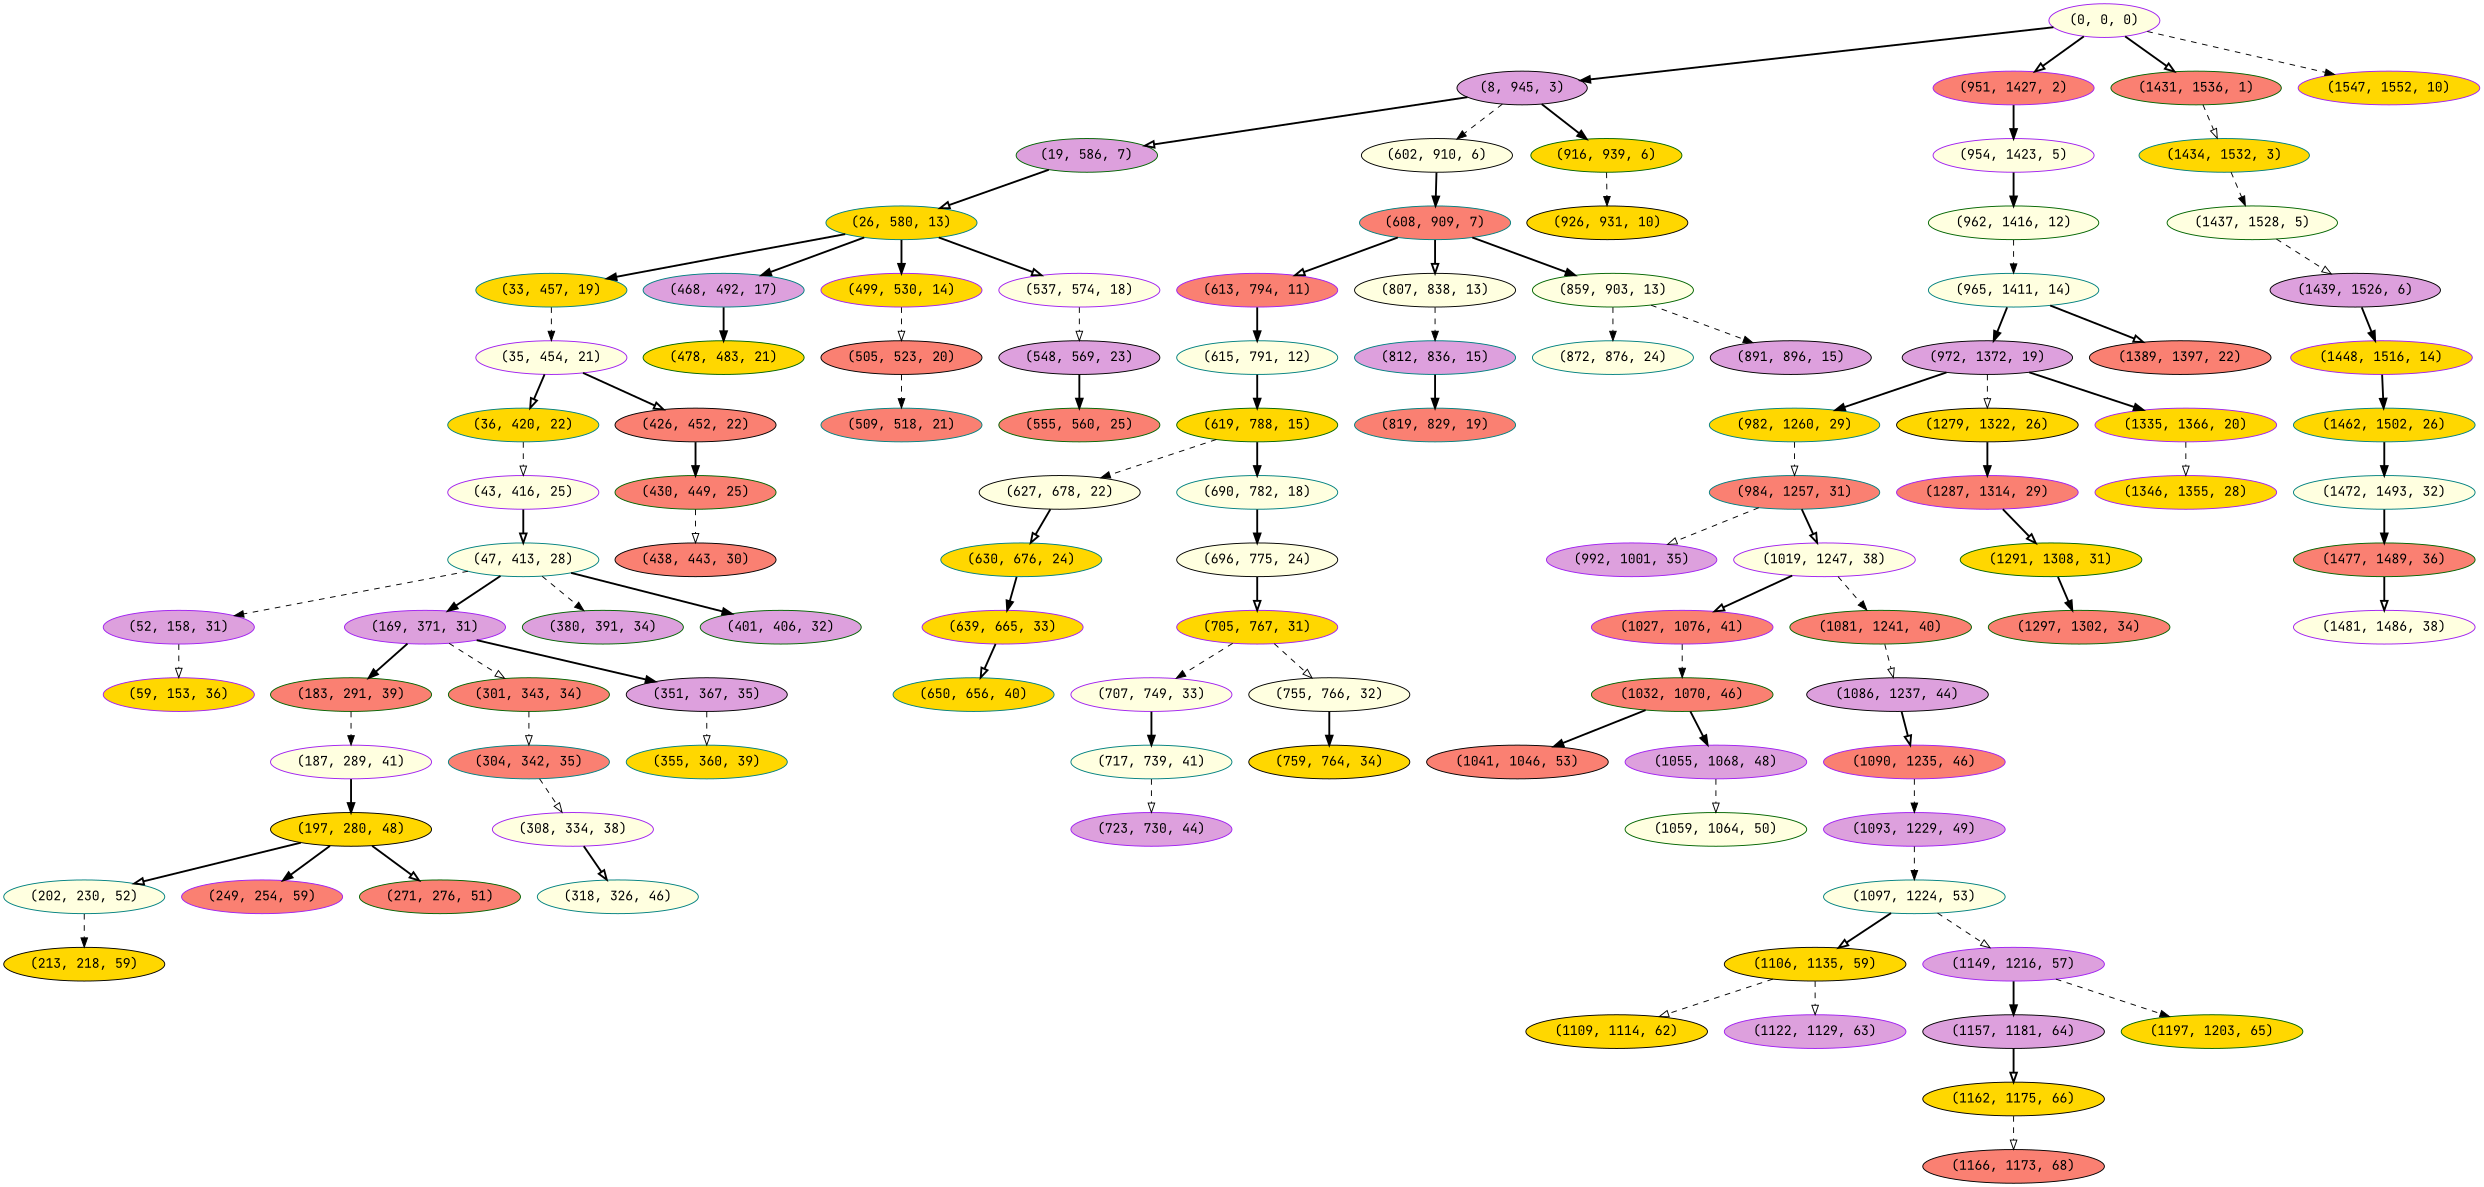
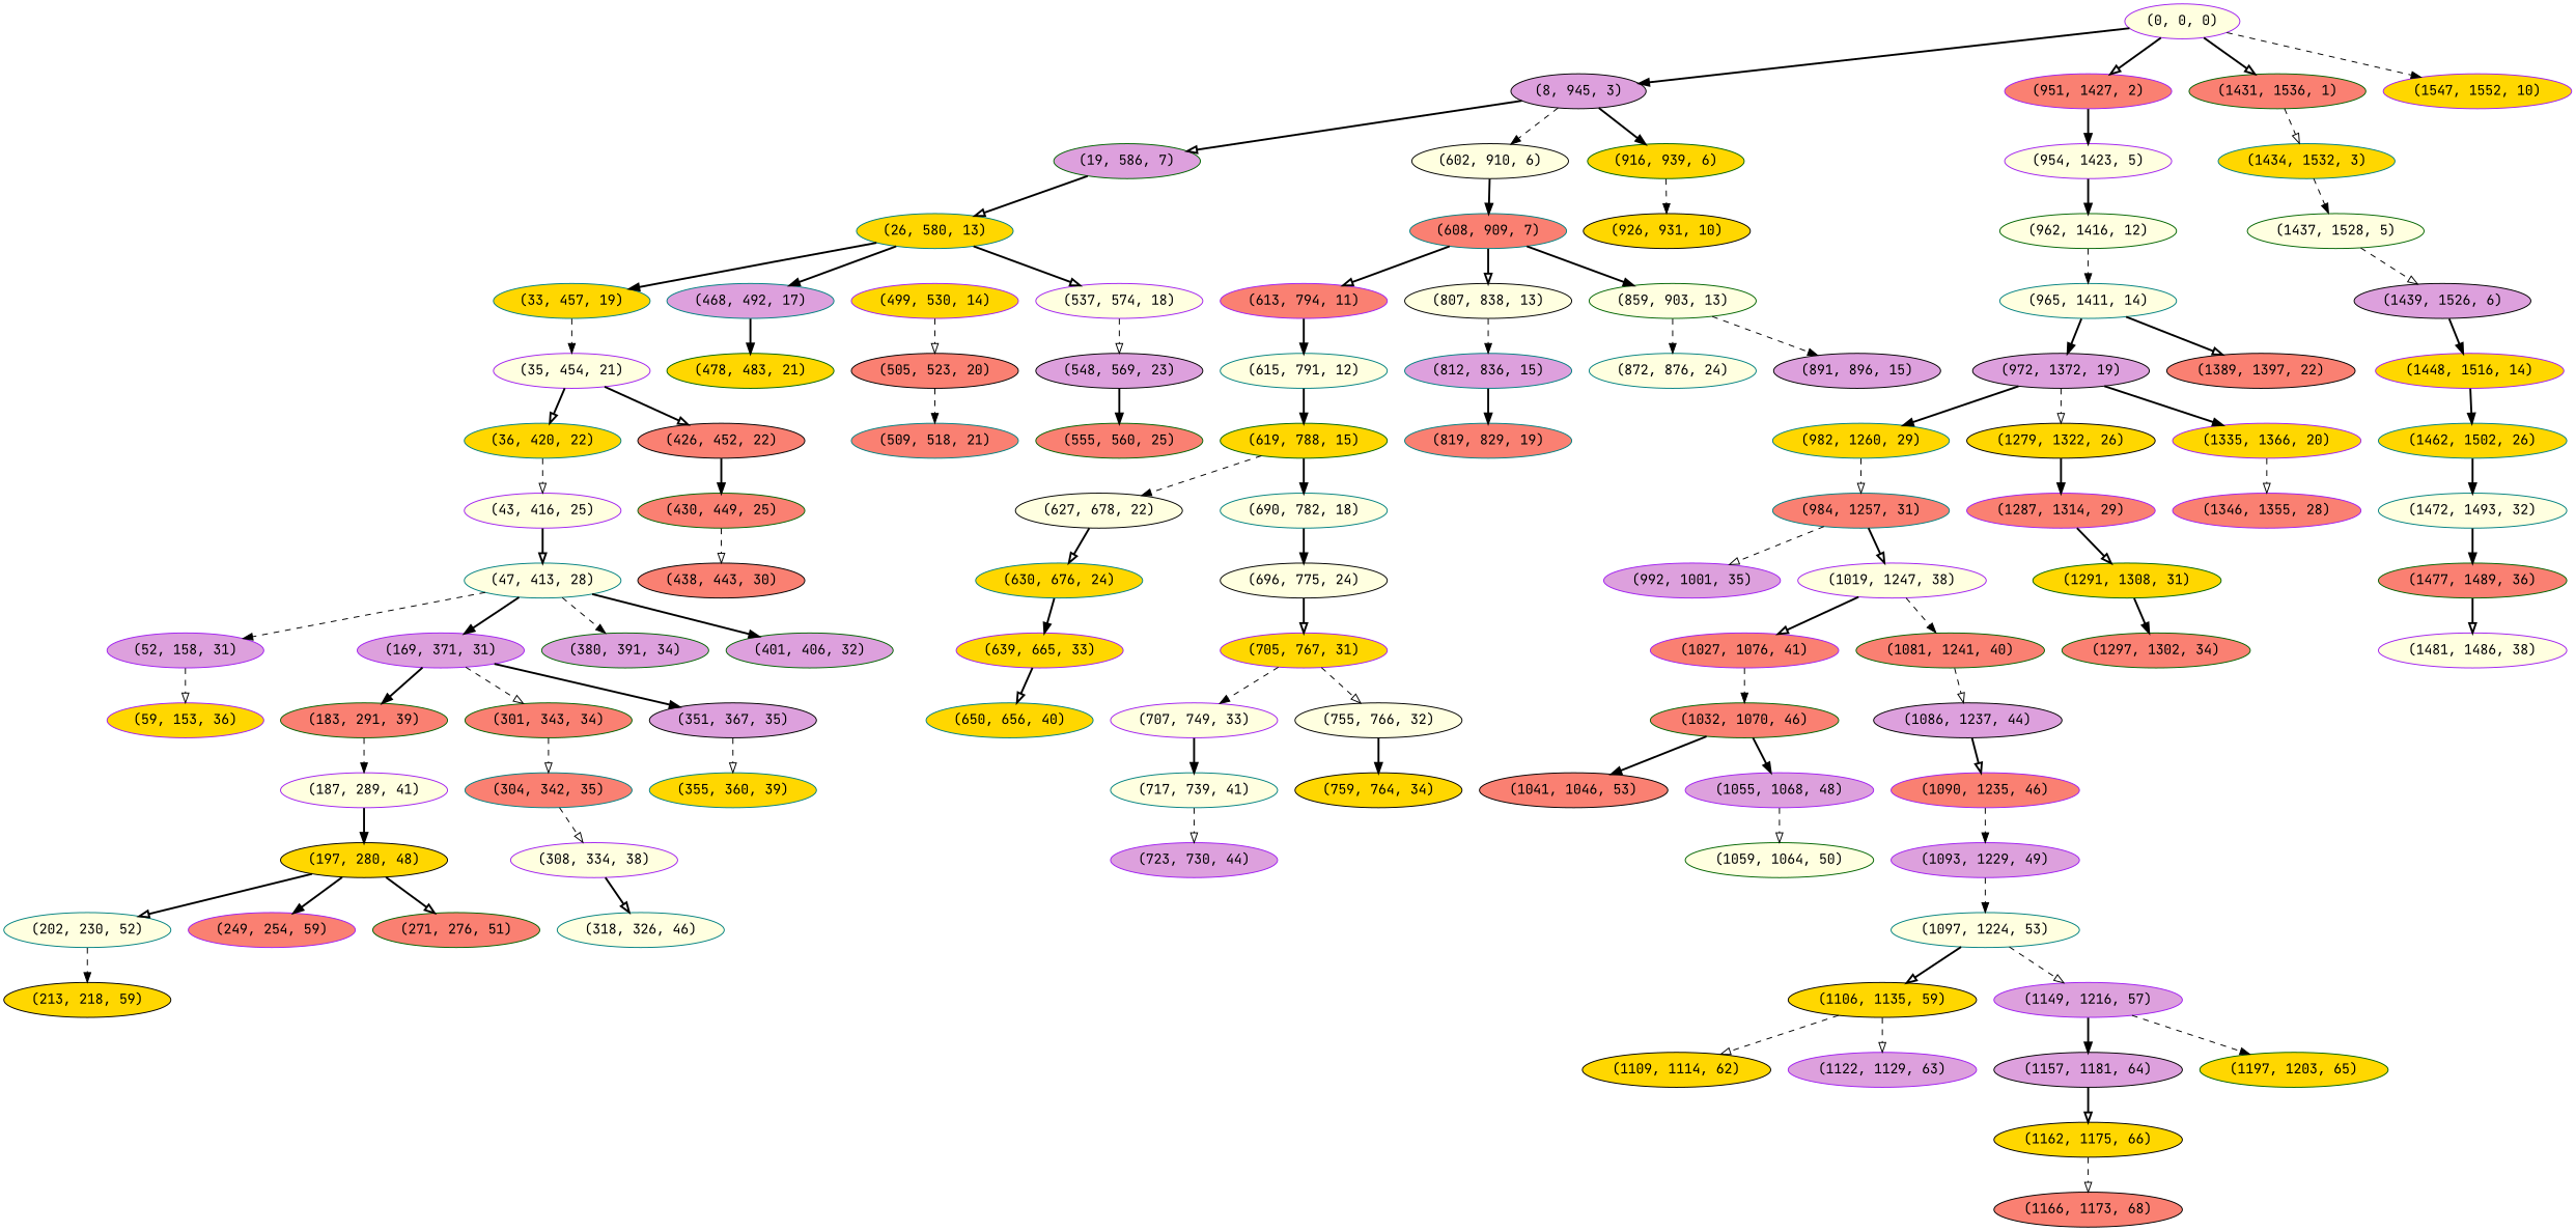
  digraph {
    fontname="JetBrains Mono"
    node [color=purple fillcolor=lightyellow fontname="JetBrains Mono" style=filled]
    edge [arrowhead=normal fontname="JetBrains Mono" style=bold]
    "(8, 945, 3)" [color=black fillcolor=plum]
    "(0, 0, 0)"
    "(951, 1427, 2)" [fillcolor=salmon]
    "(1431, 1536, 1)" [color=darkgreen fillcolor=salmon]
    "(1547, 1552, 10)" [fillcolor=gold]
    "(19, 586, 7)" [color=darkgreen fillcolor=plum]
    "(602, 910, 6)" [color=black]
    "(916, 939, 6)" [color=darkgreen fillcolor=gold]
    "(954, 1423, 5)"
    "(1434, 1532, 3)" [color=teal fillcolor=gold]
    "(26, 580, 13)" [color=teal fillcolor=gold]
    "(608, 909, 7)" [color=teal fillcolor=salmon]
    "(926, 931, 10)" [color=black fillcolor=gold]
    "(33, 457, 19)" [color=teal fillcolor=gold]
    "(468, 492, 17)" [color=teal fillcolor=plum]
    "(499, 530, 14)" [fillcolor=gold]
    "(537, 574, 18)"
    "(35, 454, 21)"
    "(478, 483, 21)" [color=darkgreen fillcolor=gold]
    "(505, 523, 20)" [color=black fillcolor=salmon]
    "(548, 569, 23)" [color=black fillcolor=plum]
    "(36, 420, 22)" [color=teal fillcolor=gold]
    "(426, 452, 22)" [color=black fillcolor=salmon]
    "(43, 416, 25)"
    "(430, 449, 25)" [color=darkgreen fillcolor=salmon]
    "(47, 413, 28)" [color=teal]
    "(52, 158, 31)" [fillcolor=plum]
    "(169, 371, 31)" [fillcolor=plum]
    "(380, 391, 34)" [color=darkgreen fillcolor=plum]
    "(401, 406, 32)" [color=darkgreen fillcolor=plum]
    "(59, 153, 36)" [fillcolor=gold]
    "(183, 291, 39)" [color=darkgreen fillcolor=salmon]
    "(301, 343, 34)" [color=darkgreen fillcolor=salmon]
    "(351, 367, 35)" [color=black fillcolor=plum]
    "(187, 289, 41)"
    "(304, 342, 35)" [color=teal fillcolor=salmon]
    "(355, 360, 39)" [color=teal fillcolor=gold]
    "(197, 280, 48)" [color=black fillcolor=gold]
    "(202, 230, 52)" [color=teal]
    "(249, 254, 59)" [fillcolor=salmon]
    "(271, 276, 51)" [color=darkgreen fillcolor=salmon]
    "(213, 218, 59)" [color=black fillcolor=gold]
    "(308, 334, 38)"
    "(318, 326, 46)" [color=teal]
    "(438, 443, 30)" [color=black fillcolor=salmon]
    "(509, 518, 21)" [color=teal fillcolor=salmon]
    "(555, 560, 25)" [color=darkgreen fillcolor=salmon]
    "(613, 794, 11)" [fillcolor=salmon]
    "(807, 838, 13)" [color=black]
    "(859, 903, 13)" [color=darkgreen]
    "(615, 791, 12)" [color=teal]
    "(812, 836, 15)" [color=teal fillcolor=plum]
    "(872, 876, 24)" [color=teal]
    "(891, 896, 15)" [color=black fillcolor=plum]
    "(619, 788, 15)" [color=darkgreen fillcolor=gold]
    "(627, 678, 22)" [color=black]
    "(690, 782, 18)" [color=teal]
    "(630, 676, 24)" [color=teal fillcolor=gold]
    "(696, 775, 24)" [color=black]
    "(639, 665, 33)" [fillcolor=gold]
    "(650, 656, 40)" [color=teal fillcolor=gold]
    "(705, 767, 31)" [fillcolor=gold]
    "(707, 749, 33)"
    "(755, 766, 32)" [color=black]
    "(717, 739, 41)" [color=teal]
    "(759, 764, 34)" [color=black fillcolor=gold]
    "(723, 730, 44)" [fillcolor=plum]
    "(819, 829, 19)" [color=teal fillcolor=salmon]
    "(962, 1416, 12)" [color=darkgreen]
    "(965, 1411, 14)" [color=teal]
    "(972, 1372, 19)" [color=black fillcolor=plum]
    "(1389, 1397, 22)" [color=black fillcolor=salmon]
    "(982, 1260, 29)" [color=teal fillcolor=gold]
    "(1279, 1322, 26)" [color=black fillcolor=gold]
    "(1335, 1366, 20)" [fillcolor=gold]
    "(984, 1257, 31)" [color=teal fillcolor=salmon]
    "(1287, 1314, 29)" [fillcolor=salmon]
-   "(1346, 1355, 28)" [fillcolor=gold]
+   "(1346, 1355, 28)" [fillcolor=salmon]
    "(992, 1001, 35)" [fillcolor=plum]
    "(1019, 1247, 38)"
    "(1027, 1076, 41)" [fillcolor=salmon]
    "(1081, 1241, 40)" [color=darkgreen fillcolor=salmon]
    "(1032, 1070, 46)" [color=darkgreen fillcolor=salmon]
    "(1086, 1237, 44)" [color=black fillcolor=plum]
    "(1041, 1046, 53)" [color=black fillcolor=salmon]
    "(1055, 1068, 48)" [fillcolor=plum]
    "(1059, 1064, 50)" [color=darkgreen]
    "(1090, 1235, 46)" [fillcolor=salmon]
    "(1093, 1229, 49)" [fillcolor=plum]
    "(1097, 1224, 53)" [color=teal]
    "(1106, 1135, 59)" [color=black fillcolor=gold]
    "(1149, 1216, 57)" [fillcolor=plum]
    "(1109, 1114, 62)" [color=black fillcolor=gold]
    "(1122, 1129, 63)" [fillcolor=plum]
    "(1157, 1181, 64)" [color=black fillcolor=plum]
    "(1197, 1203, 65)" [color=darkgreen fillcolor=gold]
    "(1162, 1175, 66)" [color=black fillcolor=gold]
    "(1166, 1173, 68)" [color=black fillcolor=salmon]
    "(1291, 1308, 31)" [color=darkgreen fillcolor=gold]
    "(1297, 1302, 34)" [color=darkgreen fillcolor=salmon]
    "(1437, 1528, 5)" [color=darkgreen]
    "(1439, 1526, 6)" [color=black fillcolor=plum]
    "(1448, 1516, 14)" [fillcolor=gold]
    "(1462, 1502, 26)" [color=teal fillcolor=gold]
    "(1472, 1493, 32)" [color=teal]
    "(1477, 1489, 36)" [color=darkgreen fillcolor=salmon]
    "(1481, 1486, 38)"
    "(8, 945, 3)" -> "(19, 586, 7)" [arrowhead=onormal]
    "(8, 945, 3)" -> "(602, 910, 6)" [style=dashed]
    "(8, 945, 3)" -> "(916, 939, 6)"
    "(0, 0, 0)" -> "(8, 945, 3)"
    "(0, 0, 0)" -> "(951, 1427, 2)" [arrowhead=onormal]
    "(0, 0, 0)" -> "(1431, 1536, 1)" [arrowhead=onormal]
    "(0, 0, 0)" -> "(1547, 1552, 10)" [style=dashed]
    "(951, 1427, 2)" -> "(954, 1423, 5)"
    "(1431, 1536, 1)" -> "(1434, 1532, 3)" [arrowhead=onormal style=dashed]
    "(19, 586, 7)" -> "(26, 580, 13)" [arrowhead=onormal]
    "(602, 910, 6)" -> "(608, 909, 7)"
    "(916, 939, 6)" -> "(926, 931, 10)" [style=dashed]
    "(954, 1423, 5)" -> "(962, 1416, 12)"
    "(1434, 1532, 3)" -> "(1437, 1528, 5)" [style=dashed]
    "(26, 580, 13)" -> "(33, 457, 19)"
    "(26, 580, 13)" -> "(468, 492, 17)"
-   "(26, 580, 13)" -> "(499, 530, 14)"
    "(26, 580, 13)" -> "(537, 574, 18)" [arrowhead=onormal]
    "(608, 909, 7)" -> "(613, 794, 11)" [arrowhead=onormal]
    "(608, 909, 7)" -> "(807, 838, 13)" [arrowhead=onormal]
    "(608, 909, 7)" -> "(859, 903, 13)"
    "(33, 457, 19)" -> "(35, 454, 21)" [style=dashed]
    "(468, 492, 17)" -> "(478, 483, 21)"
    "(499, 530, 14)" -> "(505, 523, 20)" [arrowhead=onormal style=dashed]
    "(537, 574, 18)" -> "(548, 569, 23)" [arrowhead=onormal style=dashed]
    "(35, 454, 21)" -> "(36, 420, 22)" [arrowhead=onormal]
    "(35, 454, 21)" -> "(426, 452, 22)" [arrowhead=onormal]
    "(505, 523, 20)" -> "(509, 518, 21)" [style=dashed]
    "(548, 569, 23)" -> "(555, 560, 25)"
    "(36, 420, 22)" -> "(43, 416, 25)" [arrowhead=onormal style=dashed]
    "(426, 452, 22)" -> "(430, 449, 25)"
    "(43, 416, 25)" -> "(47, 413, 28)" [arrowhead=onormal]
    "(430, 449, 25)" -> "(438, 443, 30)" [arrowhead=onormal style=dashed]
    "(47, 413, 28)" -> "(52, 158, 31)" [style=dashed]
    "(47, 413, 28)" -> "(169, 371, 31)"
    "(47, 413, 28)" -> "(380, 391, 34)" [style=dashed]
    "(47, 413, 28)" -> "(401, 406, 32)"
    "(52, 158, 31)" -> "(59, 153, 36)" [arrowhead=onormal style=dashed]
    "(169, 371, 31)" -> "(183, 291, 39)"
    "(169, 371, 31)" -> "(301, 343, 34)" [arrowhead=onormal style=dashed]
    "(169, 371, 31)" -> "(351, 367, 35)"
    "(183, 291, 39)" -> "(187, 289, 41)" [style=dashed]
    "(301, 343, 34)" -> "(304, 342, 35)" [arrowhead=onormal style=dashed]
    "(351, 367, 35)" -> "(355, 360, 39)" [arrowhead=onormal style=dashed]
    "(187, 289, 41)" -> "(197, 280, 48)"
    "(304, 342, 35)" -> "(308, 334, 38)" [arrowhead=onormal style=dashed]
    "(197, 280, 48)" -> "(202, 230, 52)" [arrowhead=onormal]
    "(197, 280, 48)" -> "(249, 254, 59)"
    "(197, 280, 48)" -> "(271, 276, 51)" [arrowhead=onormal]
    "(202, 230, 52)" -> "(213, 218, 59)" [style=dashed]
    "(308, 334, 38)" -> "(318, 326, 46)" [arrowhead=onormal]
    "(613, 794, 11)" -> "(615, 791, 12)"
    "(807, 838, 13)" -> "(812, 836, 15)" [style=dashed]
    "(859, 903, 13)" -> "(872, 876, 24)" [style=dashed]
    "(859, 903, 13)" -> "(891, 896, 15)" [style=dashed]
    "(615, 791, 12)" -> "(619, 788, 15)"
    "(812, 836, 15)" -> "(819, 829, 19)"
    "(619, 788, 15)" -> "(627, 678, 22)" [style=dashed]
    "(619, 788, 15)" -> "(690, 782, 18)"
    "(627, 678, 22)" -> "(630, 676, 24)" [arrowhead=onormal]
    "(690, 782, 18)" -> "(696, 775, 24)"
    "(630, 676, 24)" -> "(639, 665, 33)"
    "(696, 775, 24)" -> "(705, 767, 31)" [arrowhead=onormal]
    "(639, 665, 33)" -> "(650, 656, 40)" [arrowhead=onormal]
    "(705, 767, 31)" -> "(707, 749, 33)" [style=dashed]
    "(705, 767, 31)" -> "(755, 766, 32)" [arrowhead=onormal style=dashed]
    "(707, 749, 33)" -> "(717, 739, 41)"
    "(755, 766, 32)" -> "(759, 764, 34)"
    "(717, 739, 41)" -> "(723, 730, 44)" [arrowhead=onormal style=dashed]
    "(962, 1416, 12)" -> "(965, 1411, 14)" [style=dashed]
    "(965, 1411, 14)" -> "(972, 1372, 19)"
    "(965, 1411, 14)" -> "(1389, 1397, 22)" [arrowhead=onormal]
    "(972, 1372, 19)" -> "(982, 1260, 29)"
    "(972, 1372, 19)" -> "(1279, 1322, 26)" [arrowhead=onormal style=dashed]
    "(972, 1372, 19)" -> "(1335, 1366, 20)"
    "(982, 1260, 29)" -> "(984, 1257, 31)" [arrowhead=onormal style=dashed]
    "(1279, 1322, 26)" -> "(1287, 1314, 29)"
    "(1335, 1366, 20)" -> "(1346, 1355, 28)" [arrowhead=onormal style=dashed]
    "(984, 1257, 31)" -> "(992, 1001, 35)" [arrowhead=onormal style=dashed]
    "(984, 1257, 31)" -> "(1019, 1247, 38)" [arrowhead=onormal]
    "(1287, 1314, 29)" -> "(1291, 1308, 31)" [arrowhead=onormal]
    "(1019, 1247, 38)" -> "(1027, 1076, 41)" [arrowhead=onormal]
    "(1019, 1247, 38)" -> "(1081, 1241, 40)" [style=dashed]
    "(1027, 1076, 41)" -> "(1032, 1070, 46)" [style=dashed]
    "(1081, 1241, 40)" -> "(1086, 1237, 44)" [arrowhead=onormal style=dashed]
    "(1032, 1070, 46)" -> "(1041, 1046, 53)"
    "(1032, 1070, 46)" -> "(1055, 1068, 48)"
    "(1086, 1237, 44)" -> "(1090, 1235, 46)" [arrowhead=onormal]
    "(1055, 1068, 48)" -> "(1059, 1064, 50)" [arrowhead=onormal style=dashed]
    "(1090, 1235, 46)" -> "(1093, 1229, 49)" [style=dashed]
    "(1093, 1229, 49)" -> "(1097, 1224, 53)" [style=dashed]
    "(1097, 1224, 53)" -> "(1106, 1135, 59)" [arrowhead=onormal]
    "(1097, 1224, 53)" -> "(1149, 1216, 57)" [arrowhead=onormal style=dashed]
    "(1106, 1135, 59)" -> "(1109, 1114, 62)" [arrowhead=onormal style=dashed]
    "(1106, 1135, 59)" -> "(1122, 1129, 63)" [arrowhead=onormal style=dashed]
    "(1149, 1216, 57)" -> "(1157, 1181, 64)"
    "(1149, 1216, 57)" -> "(1197, 1203, 65)" [style=dashed]
    "(1157, 1181, 64)" -> "(1162, 1175, 66)" [arrowhead=onormal]
    "(1162, 1175, 66)" -> "(1166, 1173, 68)" [arrowhead=onormal style=dashed]
    "(1291, 1308, 31)" -> "(1297, 1302, 34)"
    "(1437, 1528, 5)" -> "(1439, 1526, 6)" [arrowhead=onormal style=dashed]
    "(1439, 1526, 6)" -> "(1448, 1516, 14)"
    "(1448, 1516, 14)" -> "(1462, 1502, 26)"
    "(1462, 1502, 26)" -> "(1472, 1493, 32)"
    "(1472, 1493, 32)" -> "(1477, 1489, 36)"
    "(1477, 1489, 36)" -> "(1481, 1486, 38)" [arrowhead=onormal]
  }
